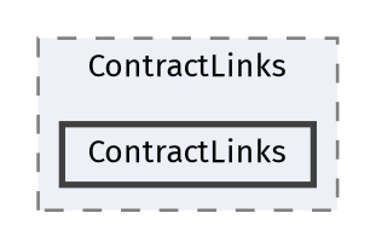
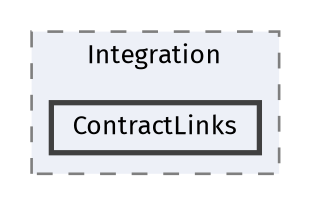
  digraph {
    compound=true
    fontname="Fira Sans"
    n1 [color=grey25 fillcolor="#edf0f7" fontname="Fira Sans" fontsize=10 height=0.2 label=ContractLinks shape=box style="filled,bold" width=0.4]
    subgraph cluster_1 {
      bgcolor="#edf0f7"
      fontsize=10
-     label=ContractLinks
+     label=Integration
      pencolor=grey50
      style="filled,dashed"
      n1
    }
  }
